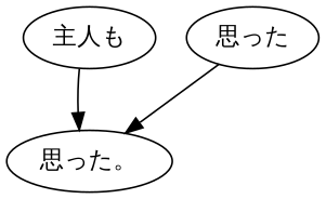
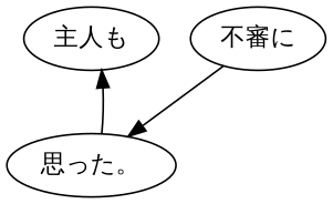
  digraph {
    fontname="Roboto Condensed"
    node [fontname="Roboto Condensed"]
    edge [fontname="Roboto Condensed"]
    n1 [label="主人も"]
    n2 [label="思った。"]
-   n3 [label="思った"]
-   n1 -> n2
+   n3 [label="不審に"]
+   n2 -> n1
    n3 -> n2
  }
